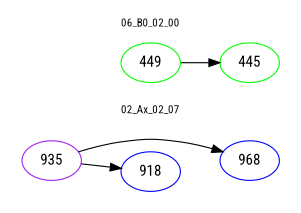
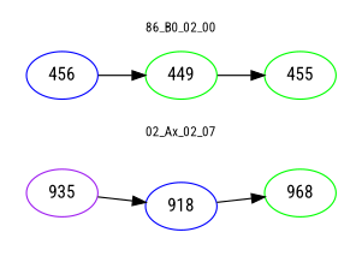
  digraph {
    fontname="Roboto Condensed"
    rankdir=LR
    node [color=green fontname="Roboto Condensed"]
    edge [color=black fontname="Roboto Condensed"]
    n1 [color=purple label=935]
    n2 [color=blue label=918]
-   n3 [color=blue label=968]
+   n3 [label=968]
+   n4 [color=blue label=456]
    n5 [label=449]
-   n6 [label=445]
+   n6 [label=455]
    subgraph cluster_1 {
      color=white
      fontsize=10
      label="02_Ax_02_07"
      n1
      n2
      n3
    }
    subgraph cluster_2 {
      color=white
      fontsize=10
-     label="06_B0_02_00"
+     label="86_B0_02_00"
+     n4
      n5
      n6
    }
    n1 -> n2
-   n1 -> n3
+   n2 -> n3
+   n4 -> n5
    n5 -> n6
  }
